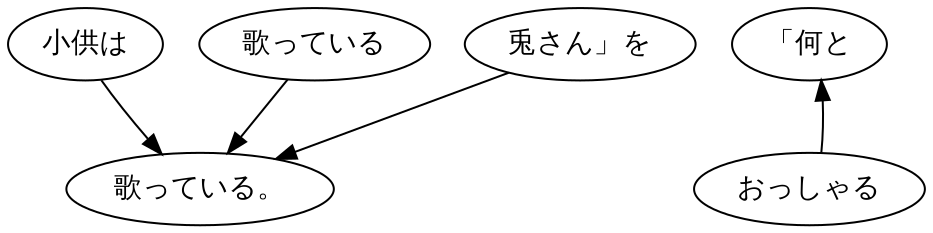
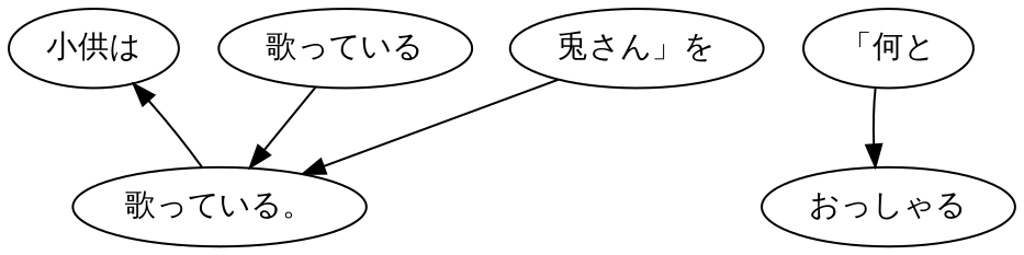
  digraph {
    fontname=Montserrat
    node [fontname=Montserrat]
    edge [fontname=Montserrat]
    n1 [label="小供は"]
    n2 [label="歌っている。"]
    n3 [label="歌っている"]
    n4 [label="「何と"]
    n5 [label="おっしゃる"]
    n6 [label="兎さん」を"]
-   n1 -> n2
+   n2 -> n1
    n3 -> n2
-   n5 -> n4
+   n4 -> n5
    n6 -> n2
  }
